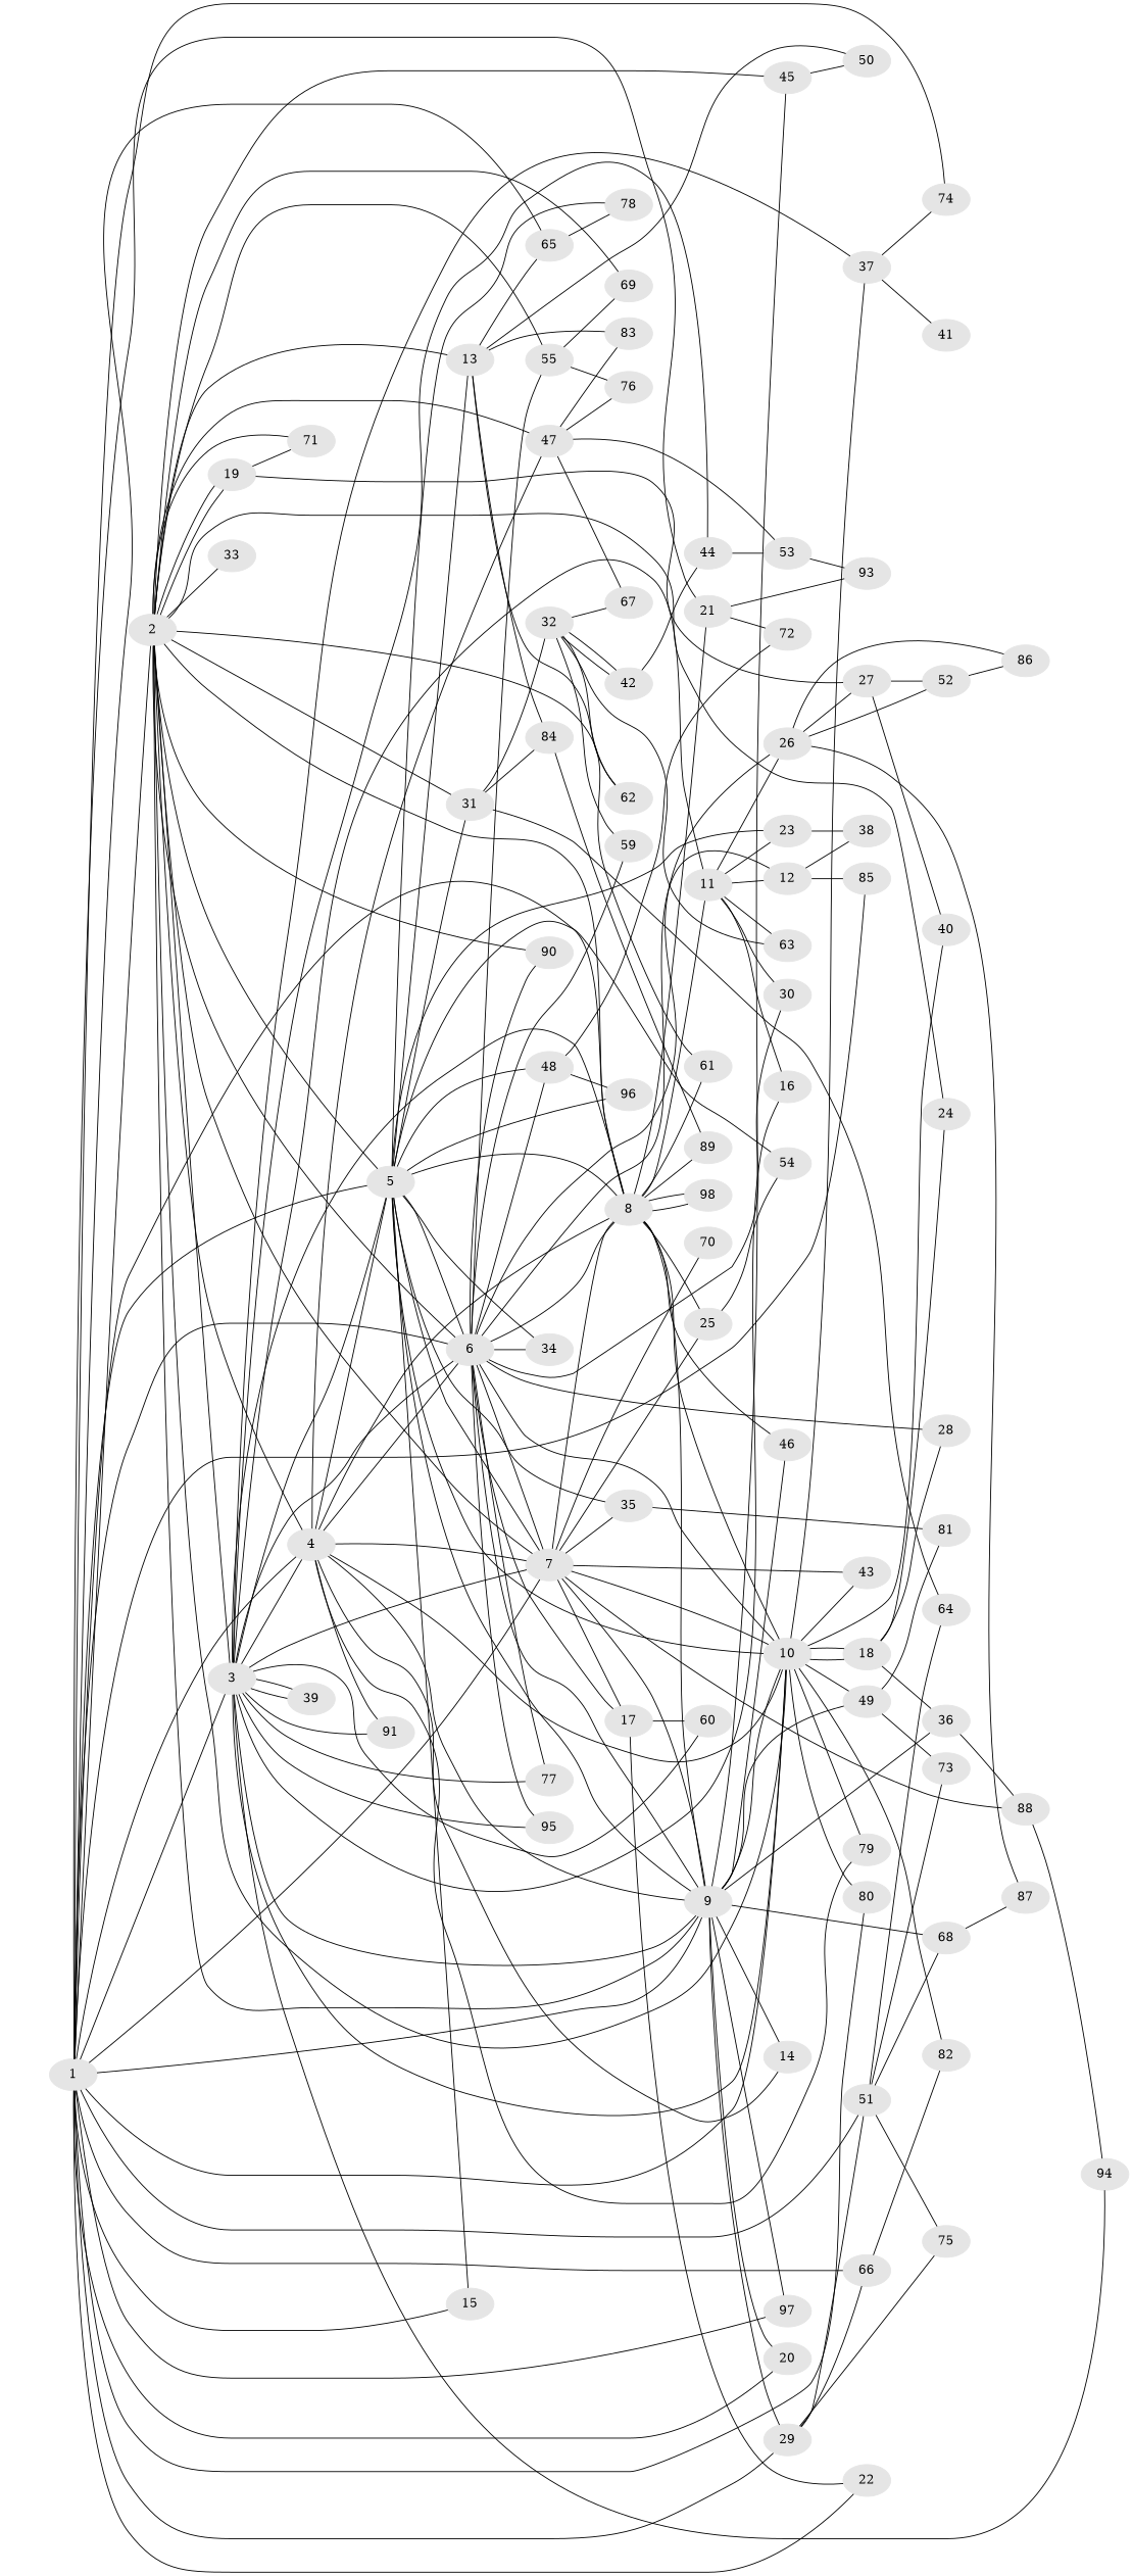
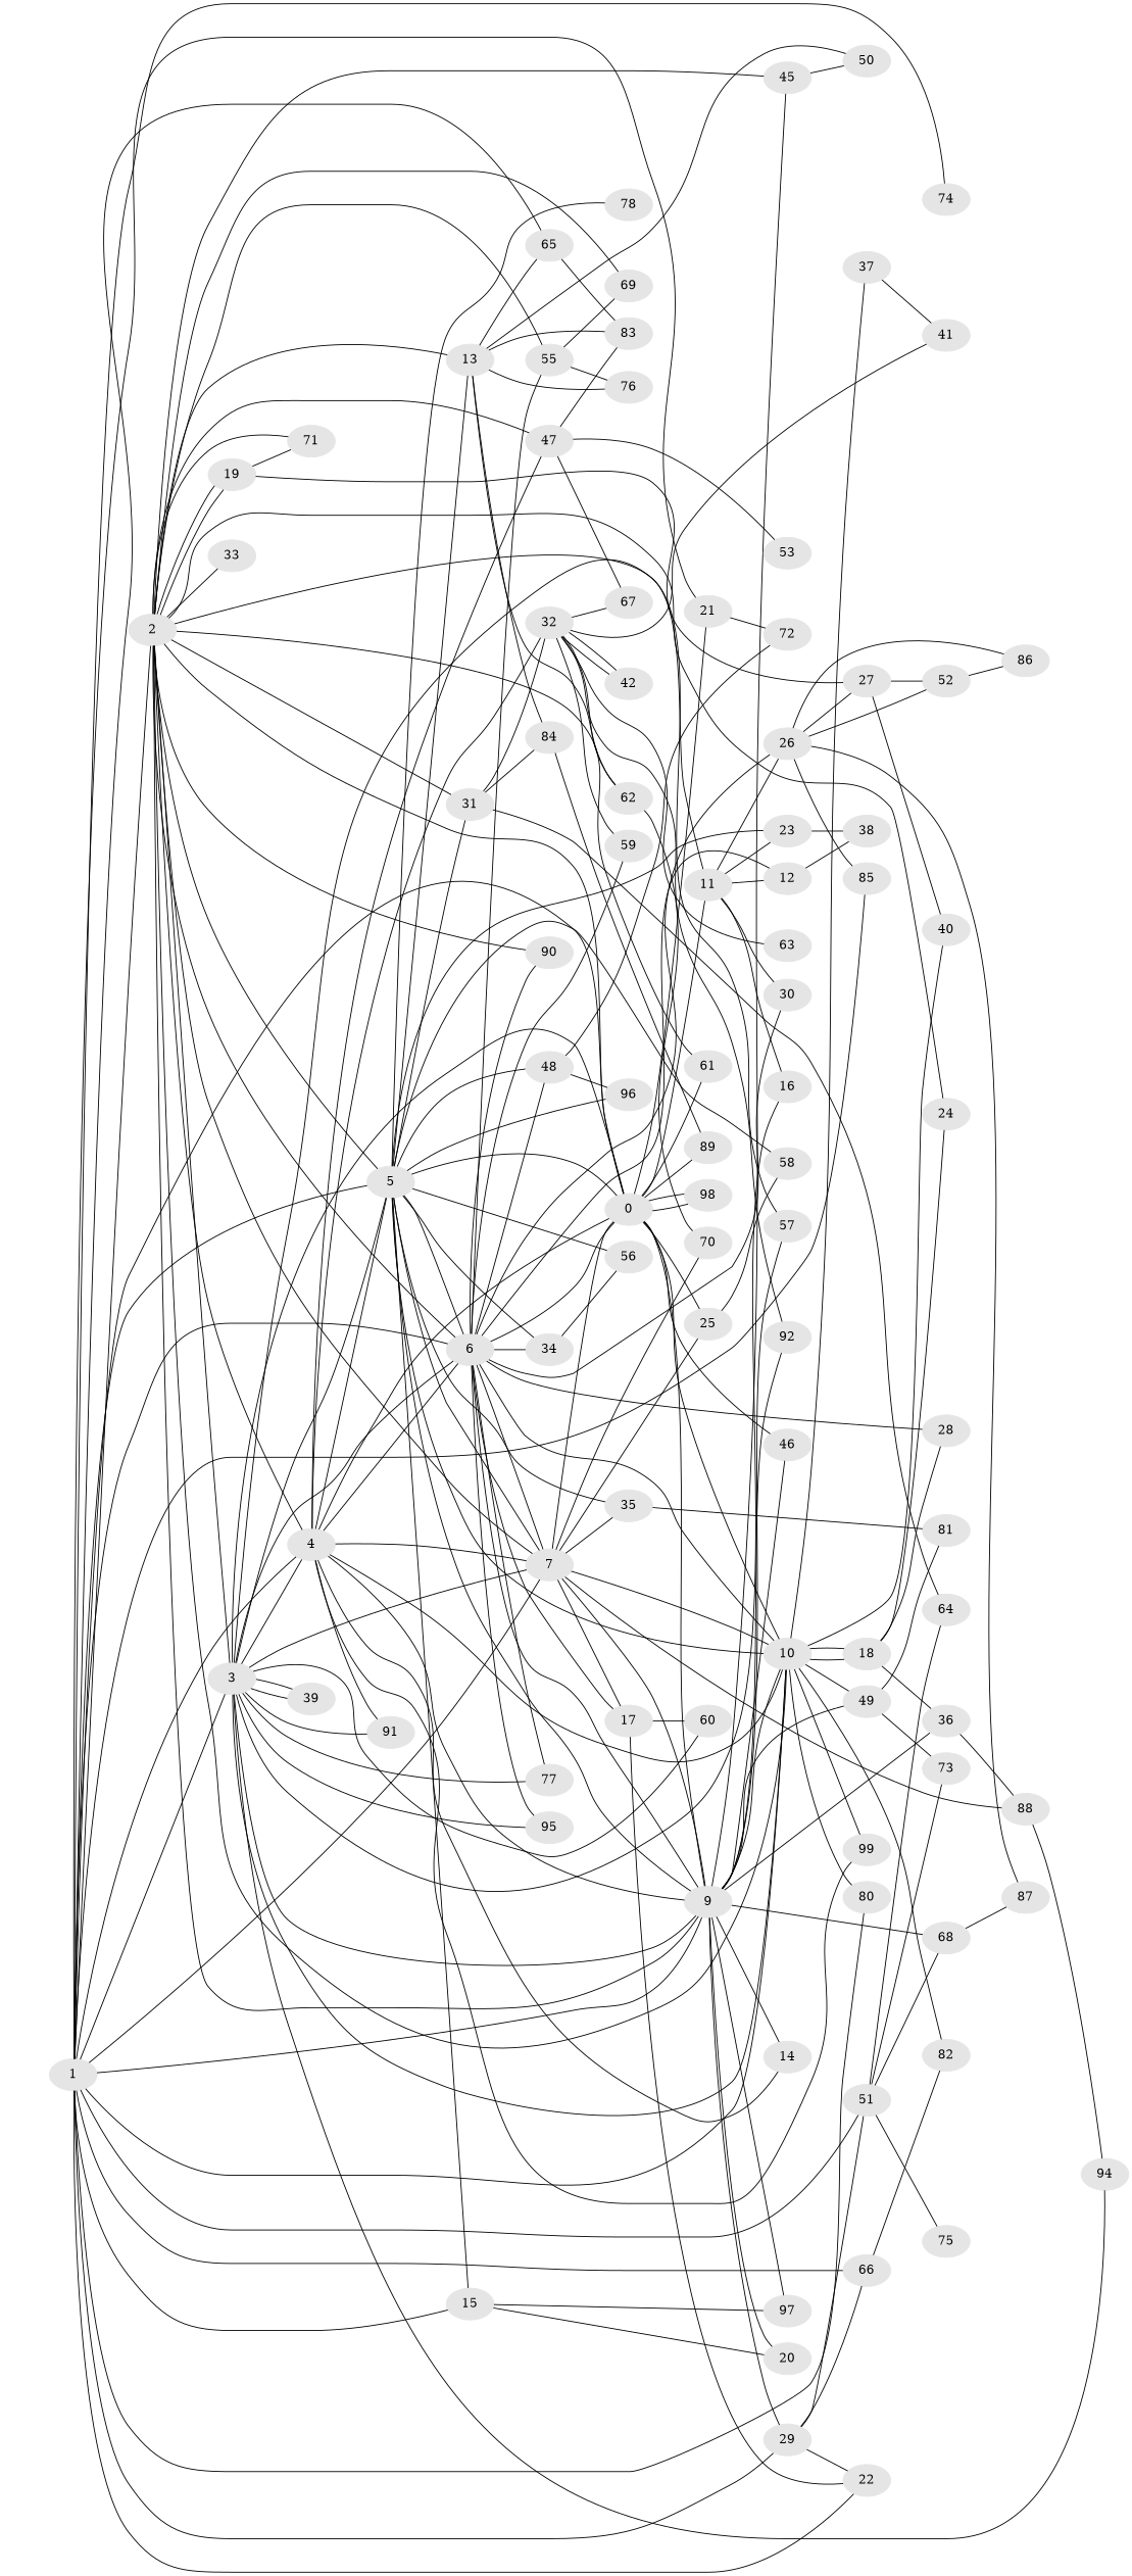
  graph {
    rankdir=LR
    node [color=gray90 style=filled]
    1
    2
    3
    4
    5
    6
    7
-   8
+   8 [label=0]
    9
    10
    15
    20
    21
    22
    29
    51
    65
    66
    74
    80
    85
    97
    33
    13
    19
    24
    31
    45
    47
    55
+   57
    61
    69
    71
    90
    11
    16
    37
    39
-   44
    60
    77
    91
    94
    95
    14
    32
-   79
+   79 [label=99]
    23
    34
    35
    48
-   54
+   54 [label=58]
+   56
    78
    96
    12
    17
    26
    28
    30
    59
    25
-   43
    70
    88
    46
    n68 [label=98]
    89
    36
    49
    68
+   92
    18
    40
    82
    72
-   93
    75
    64
    73
    50
    62
    76
    83
    84
    27
    67
    53
    63
    41
    42
    38
    81
    52
    86
    87
    1 -- 2
    1 -- 3
    1 -- 4
    1 -- 5
    1 -- 6
    1 -- 7
    1 -- 8
    1 -- 9
    1 -- 10
    1 -- 15
-   1 -- 20
+   15 -- 20
    1 -- 21
    1 -- 22
    1 -- 29
    1 -- 51
    1 -- 65
    1 -- 66
    1 -- 74
    1 -- 80
    1 -- 85
-   1 -- 97
+   15 -- 97
    2 -- 3
    2 -- 4
    2 -- 5
    2 -- 6
    2 -- 7
    2 -- 8
    2 -- 9
    2 -- 10
    2 -- 33
    2 -- 13
    2 -- 19
    2 -- 19
    2 -- 24
    2 -- 31
    2 -- 45
    2 -- 47
    2 -- 55
+   2 -- 57
    2 -- 61
    2 -- 69
    2 -- 71
    2 -- 90
    3 -- 4
    3 -- 5
    3 -- 6
    3 -- 7
    3 -- 8
    3 -- 9
    3 -- 10
    3 -- 11
    3 -- 16
-   3 -- 37
    3 -- 39
    3 -- 39
-   3 -- 44
    3 -- 60
    3 -- 77
    3 -- 91
    3 -- 94
    3 -- 95
    4 -- 5
    4 -- 6
    4 -- 7
    4 -- 8
    4 -- 9
    4 -- 10
    4 -- 47
    4 -- 91
    4 -- 14
+   4 -- 32
    4 -- 79
    5 -- 6
    5 -- 7
    5 -- 8
    5 -- 9
    5 -- 10
    5 -- 15
    5 -- 13
    5 -- 31
    5 -- 23
    5 -- 34
    5 -- 35
    5 -- 48
    5 -- 54
+   5 -- 56
    5 -- 78
    5 -- 96
    6 -- 7
    6 -- 8
    6 -- 9
    6 -- 10
    6 -- 55
    6 -- 90
    6 -- 77
    6 -- 95
    6 -- 34
    6 -- 48
    6 -- 12
    6 -- 17
    6 -- 26
    6 -- 28
    6 -- 30
    6 -- 59
    7 -- 8
    7 -- 9
    7 -- 10
    7 -- 35
    7 -- 17
    7 -- 25
-   7 -- 43
    7 -- 70
    7 -- 88
    8 -- 9
    8 -- 10
    8 -- 21
    8 -- 61
    8 -- 11
    8 -- 25
    8 -- 46
    8 -- n68
    8 -- n68
    8 -- 89
    9 -- 10
    9 -- 20
    9 -- 29
    9 -- 97
    9 -- 45
+   9 -- 57
    9 -- 14
    9 -- 46
    9 -- 36
    9 -- 49
    9 -- 68
+   9 -- 92
    10 -- 80
    10 -- 37
    10 -- 79
-   10 -- 43
    10 -- 49
    10 -- 18
    10 -- 18
    10 -- 40
    10 -- 82
    21 -- 72
-   21 -- 93
    29 -- 51
    29 -- 66
-   29 -- 75
+   29 -- 22
    51 -- 68
    51 -- 75
    51 -- 64
    51 -- 73
-   65 -- 78
+   65 -- 83
    66 -- 82
    13 -- 65
    13 -- 50
    13 -- 62
-   47 -- 76
+   13 -- 76
    13 -- 83
    13 -- 84
    19 -- 71
    19 -- 27
    31 -- 32
    31 -- 64
    31 -- 84
    45 -- 50
    47 -- 83
    47 -- 67
    47 -- 53
    55 -- 69
    55 -- 76
    11 -- 16
    11 -- 23
    11 -- 12
    11 -- 26
    11 -- 30
-   11 -- 63
-   37 -- 74
    37 -- 41
-   44 -- 53
    32 -- 59
+   32 -- 92
    32 -- 62
    32 -- 67
    32 -- 63
+   32 -- 41
    32 -- 42
    32 -- 42
    23 -- 38
+   34 -- 56
    35 -- 81
    48 -- 96
    48 -- 72
    12 -- 38
    17 -- 22
    17 -- 60
-   12 -- 85
+   26 -- 85
    26 -- 27
    26 -- 52
    26 -- 86
    26 -- 87
    25 -- 54
    88 -- 94
    36 -- 88
    49 -- 73
    49 -- 81
    68 -- 87
    18 -- 24
    18 -- 28
    18 -- 36
+   62 -- 70
    84 -- 89
    27 -- 40
    27 -- 52
-   53 -- 93
-   42 -- 44
    52 -- 86
  }
